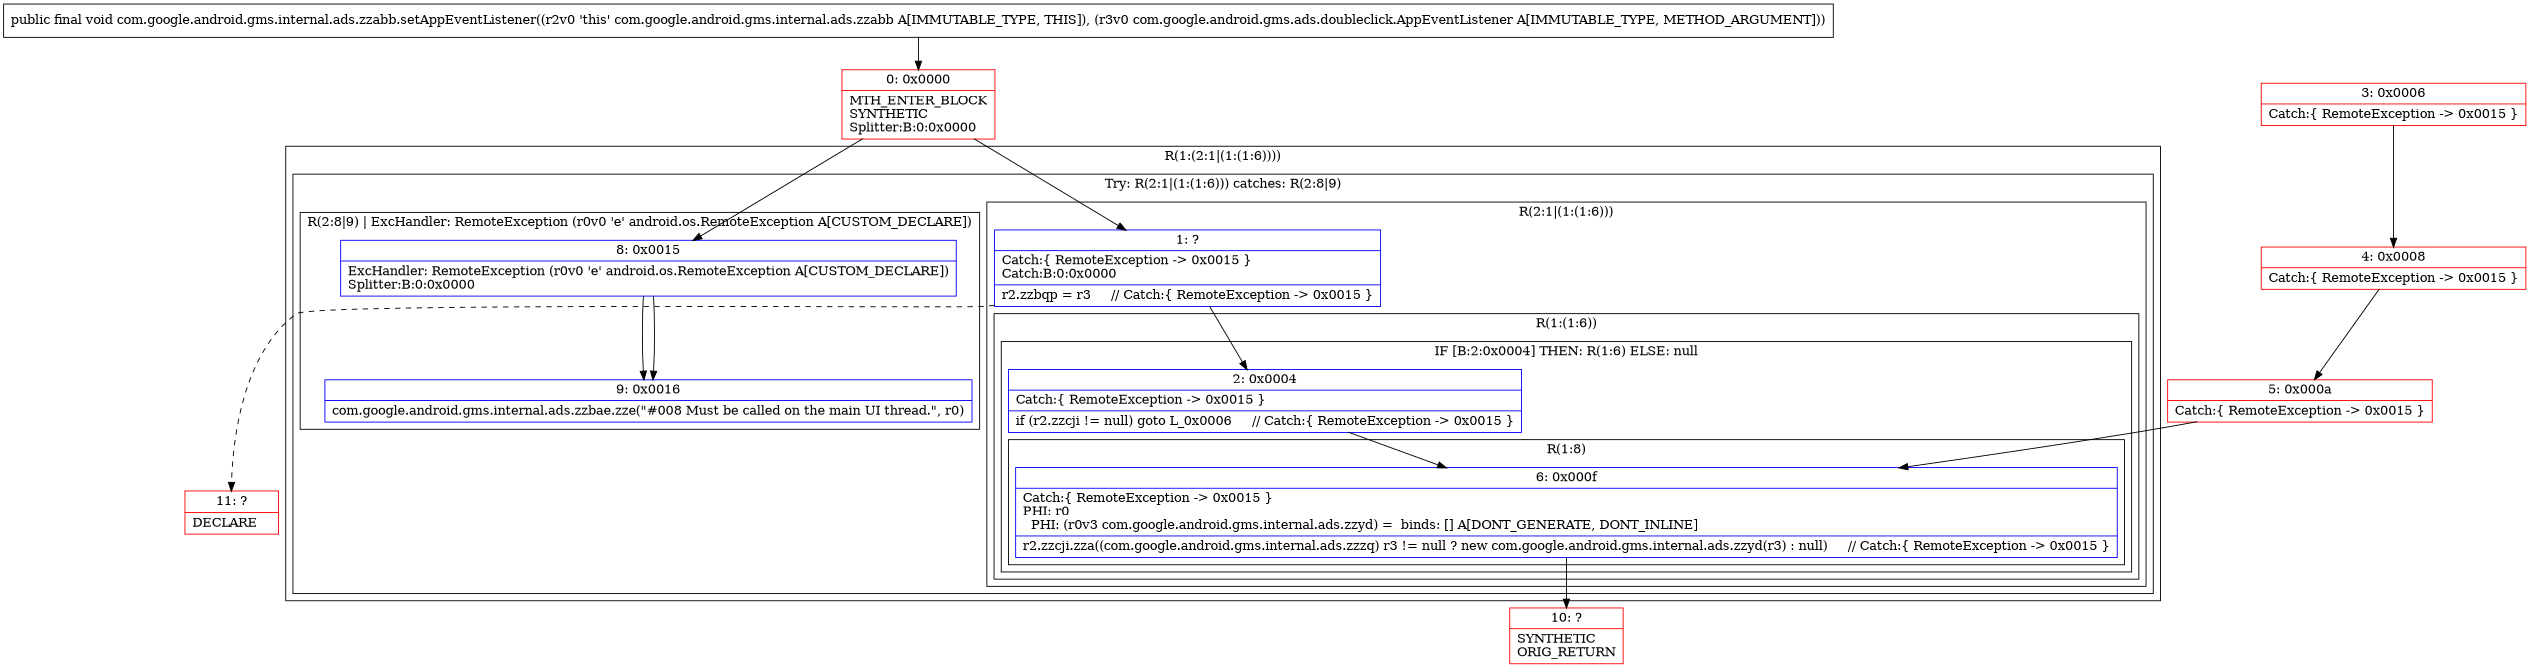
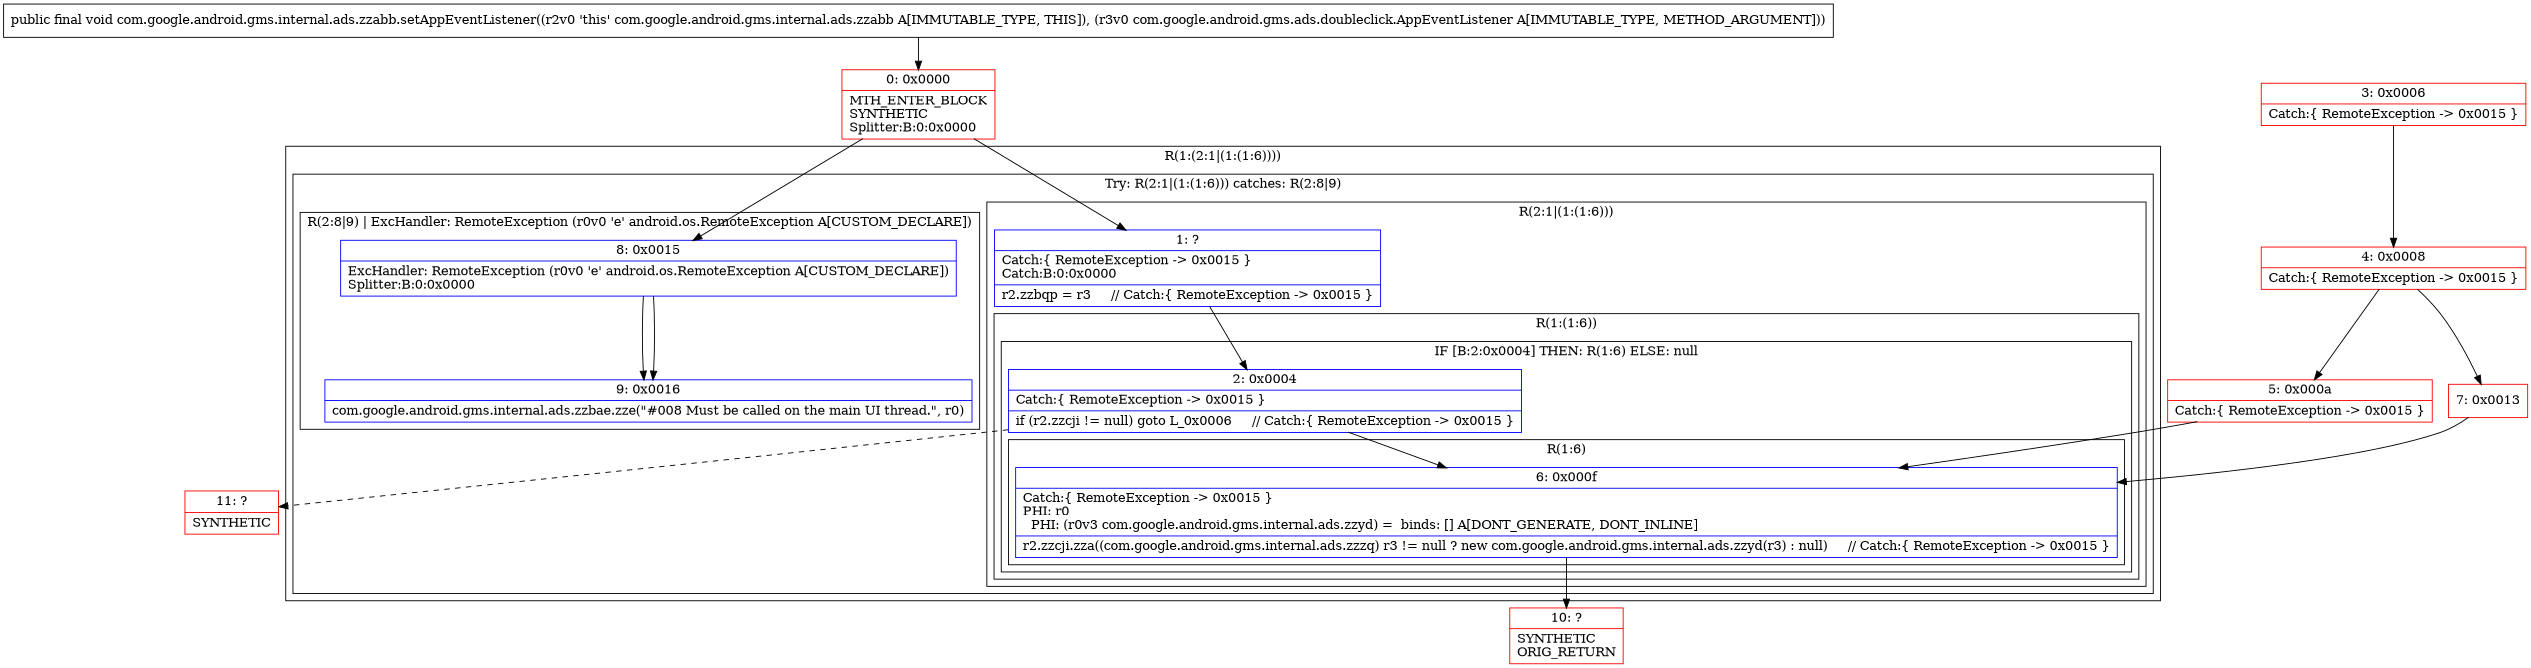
  digraph {
    node [color=red shape=record]
    n1 [color=blue label="{6\:\ 0x000f|Catch:\{ RemoteException \-\> 0x0015 \}\lPHI: r0 \l  PHI: (r0v3 com.google.android.gms.internal.ads.zzyd) =  binds: [] A[DONT_GENERATE, DONT_INLINE]\l|r2.zzcji.zza((com.google.android.gms.internal.ads.zzzq) r3 != null ? new com.google.android.gms.internal.ads.zzyd(r3) : null)     \/\/ Catch:\{ RemoteException \-\> 0x0015 \}\l}"]
    n2 [color=blue label="{2\:\ 0x0004|Catch:\{ RemoteException \-\> 0x0015 \}\l|if (r2.zzcji != null) goto L_0x0006     \/\/ Catch:\{ RemoteException \-\> 0x0015 \}\l}"]
    n3 [color=blue label="{1\:\ ?|Catch:\{ RemoteException \-\> 0x0015 \}\lCatch:B:0:0x0000\l|r2.zzbqp = r3     \/\/ Catch:\{ RemoteException \-\> 0x0015 \}\l}"]
    n4 [color=blue label="{8\:\ 0x0015|ExcHandler: RemoteException (r0v0 'e' android.os.RemoteException A[CUSTOM_DECLARE])\lSplitter:B:0:0x0000\l}"]
    n5 [color=blue label="{9\:\ 0x0016|com.google.android.gms.internal.ads.zzbae.zze(\"#008 Must be called on the main UI thread.\", r0)\l}"]
    n6 [label="{10\:\ ?|SYNTHETIC\lORIG_RETURN\l}"]
-   n7 [label="{11\:\ ?|DECLARE\l}"]
+   n7 [label="{11\:\ ?|SYNTHETIC\l}"]
    n8 [label="{3\:\ 0x0006|Catch:\{ RemoteException \-\> 0x0015 \}\l}"]
    n9 [label="{4\:\ 0x0008|Catch:\{ RemoteException \-\> 0x0015 \}\l}"]
    n10 [label="{0\:\ 0x0000|MTH_ENTER_BLOCK\lSYNTHETIC\lSplitter:B:0:0x0000\l}"]
    n11 [label="{5\:\ 0x000a|Catch:\{ RemoteException \-\> 0x0015 \}\l}"]
+   n12 [label="{7\:\ 0x0013}"]
    n13 [label="{public final void com.google.android.gms.internal.ads.zzabb.setAppEventListener((r2v0 'this' com.google.android.gms.internal.ads.zzabb A[IMMUTABLE_TYPE, THIS]), (r3v0 com.google.android.gms.ads.doubleclick.AppEventListener A[IMMUTABLE_TYPE, METHOD_ARGUMENT])) }" color=""]
    subgraph cluster_1 {
      label="R(1:(2:1|(1:(1:6))))"
      subgraph cluster_2 {
        label="Try: R(2:1|(1:(1:6))) catches: R(2:8|9)"
        subgraph cluster_3 {
          label="R(2:1|(1:(1:6)))"
          n3
          subgraph cluster_4 {
            label="R(1:(1:6))"
            subgraph cluster_5 {
              label="IF [B:2:0x0004] THEN: R(1:6) ELSE: null"
              n2
              subgraph cluster_6 {
-               label="R(1:8)"
+               label="R(1:6)"
                n1
              }
            }
          }
        }
        subgraph cluster_7 {
          label="R(2:8|9) | ExcHandler: RemoteException (r0v0 'e' android.os.RemoteException A[CUSTOM_DECLARE])\l"
          n4
          n5
        }
      }
    }
    subgraph cluster_8 {
      label="R(2:8|9) | ExcHandler: RemoteException (r0v0 'e' android.os.RemoteException A[CUSTOM_DECLARE])\l"
    }
    n1 -> n6
    n2 -> n1
-   n3 -> n7 [style=dashed]
+   n2 -> n7 [style=dashed]
    n3 -> n2
    n4 -> n5
    n4 -> n5
    n8 -> n9
    n9 -> n11
+   n9 -> n12
    n10 -> n3
    n10 -> n4
    n11 -> n1
+   n12 -> n1
    n13 -> n10
  }
